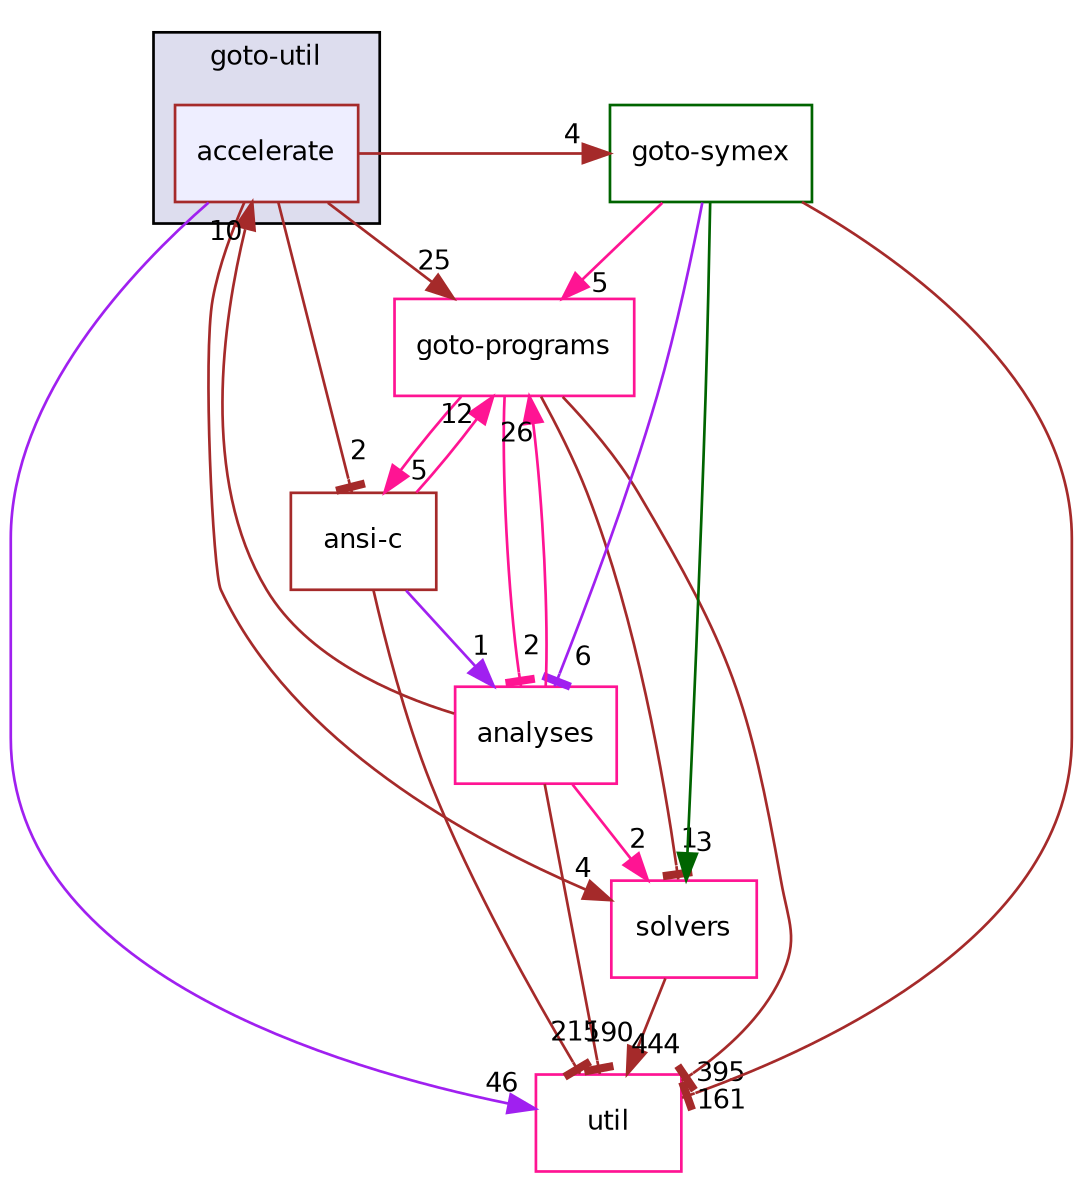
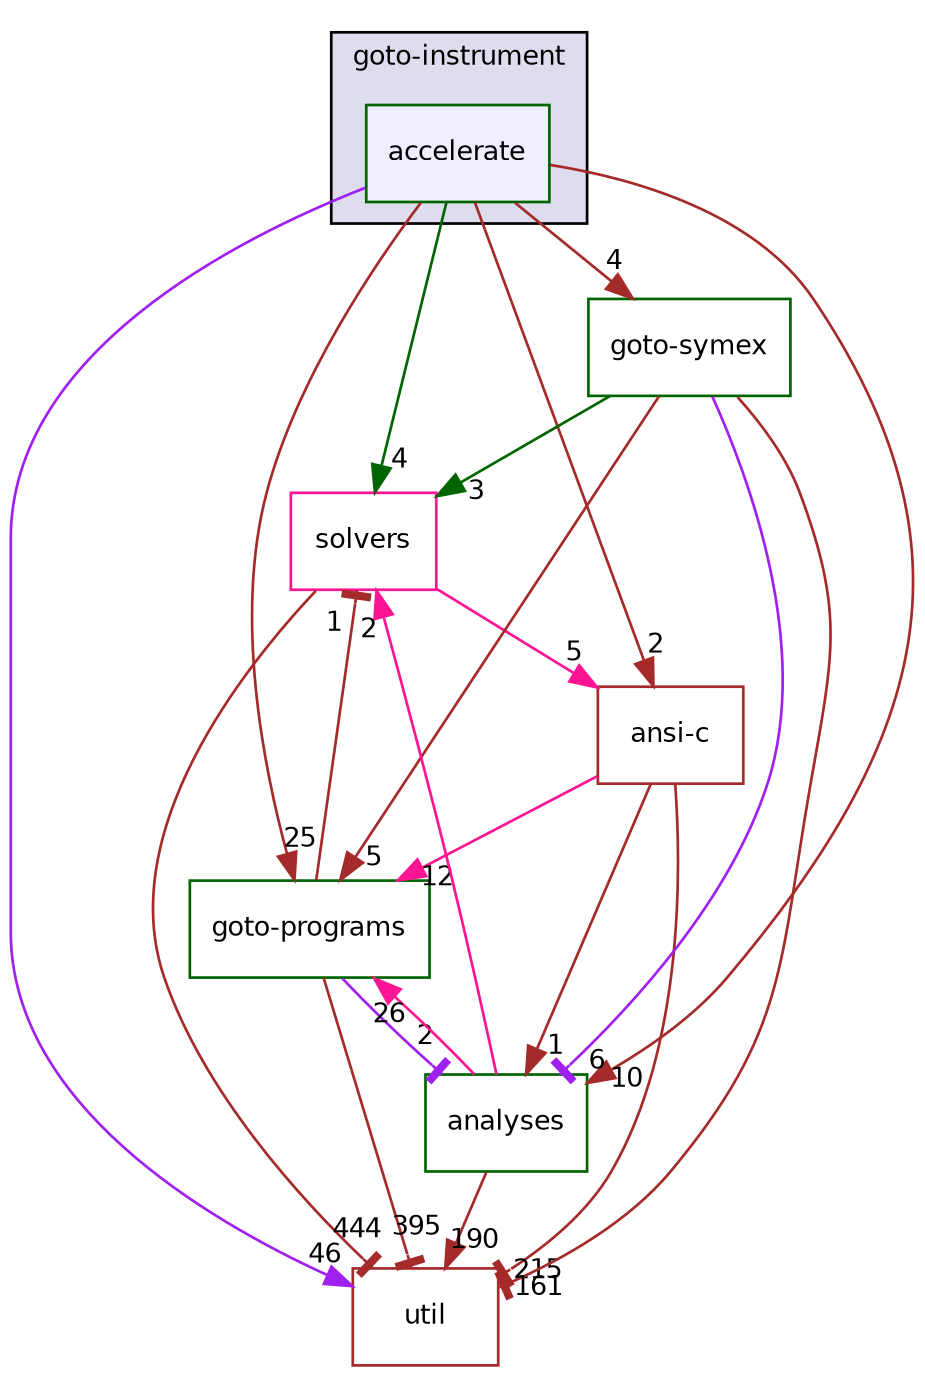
  digraph {
    compound=true
    node [color=darkgreen fontname=Helvetica fontsize=10 shape=box]
    edge [arrowhead=normal color=brown headlabel=2 labeldistance=1.5 labelfontname=Helvetica labelfontsize=10]
-   n1 [color=brown fillcolor="#eeeeff" label=accelerate pencolor=black style=filled]
+   n1 [fillcolor="#eeeeff" label=accelerate pencolor=black style=filled]
    n2 [color=deeppink label=solvers]
-   n3 [color=deeppink label=util]
-   n4 [color=deeppink label="goto-programs"]
+   n3 [color=brown label=util]
+   n4 [label="goto-programs"]
    n5 [color=brown label="ansi-c"]
    n6 [label="goto-symex"]
-   n7 [color=deeppink label=analyses]
+   n7 [label=analyses]
    subgraph cluster_1 {
      bgcolor="#ddddee"
      fontname=Helvetica
      fontsize=10
-     label="goto-util"
+     label="goto-instrument"
      pencolor=black
      n1
    }
-   n1 -> n2 [headlabel=4]
+   n1 -> n2 [color=darkgreen headlabel=4]
    n1 -> n3 [color=purple headlabel=46]
    n1 -> n4 [headlabel=25]
-   n1 -> n5 [arrowhead=tee]
+   n1 -> n5
    n1 -> n6 [headlabel=4]
-   n7 -> n1 [headlabel=10]
-   n2 -> n3 [headlabel=444]
+   n1 -> n7 [headlabel=10]
+   n2 -> n3 [arrowhead=tee headlabel=444]
    n4 -> n2 [arrowhead=tee headlabel=1]
    n4 -> n3 [arrowhead=tee headlabel=395]
-   n4 -> n5 [color=deeppink headlabel=5]
-   n4 -> n7 [arrowhead=tee color=deeppink]
+   n2 -> n5 [color=deeppink headlabel=5]
+   n4 -> n7 [arrowhead=tee color=purple]
    n5 -> n3 [arrowhead=tee headlabel=215]
    n5 -> n4 [color=deeppink headlabel=12]
-   n5 -> n7 [color=purple headlabel=1]
+   n5 -> n7 [headlabel=1]
    n6 -> n2 [color=darkgreen headlabel=3]
    n6 -> n3 [arrowhead=tee headlabel=161]
-   n6 -> n4 [color=deeppink headlabel=5]
+   n6 -> n4 [headlabel=5]
    n6 -> n7 [arrowhead=tee color=purple headlabel=6]
    n7 -> n2 [color=deeppink]
-   n7 -> n3 [arrowhead=tee headlabel=190]
+   n7 -> n3 [headlabel=190]
    n7 -> n4 [color=deeppink headlabel=26]
  }
